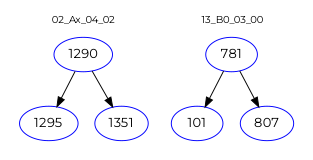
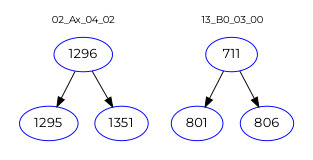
  digraph {
    fontname=Montserrat
    node [color=blue fontname=Montserrat]
    edge [color=black fontname=Montserrat]
-   n1 [label=1290]
+   n1 [label=1296]
    n2 [label=1295]
    n3 [label=1351]
-   n4 [label=781]
-   n5 [label=101]
-   n6 [label=807]
+   n4 [label=711]
+   n5 [label=801]
+   n6 [label=806]
    subgraph cluster_1 {
      color=white
      fontsize=10
      label="02_Ax_04_02"
      n1
      n2
      n3
    }
    subgraph cluster_2 {
      color=white
      fontsize=10
      label="13_B0_03_00"
      n4
      n5
      n6
    }
    n1 -> n2
    n1 -> n3
    n4 -> n5
    n4 -> n6
  }
